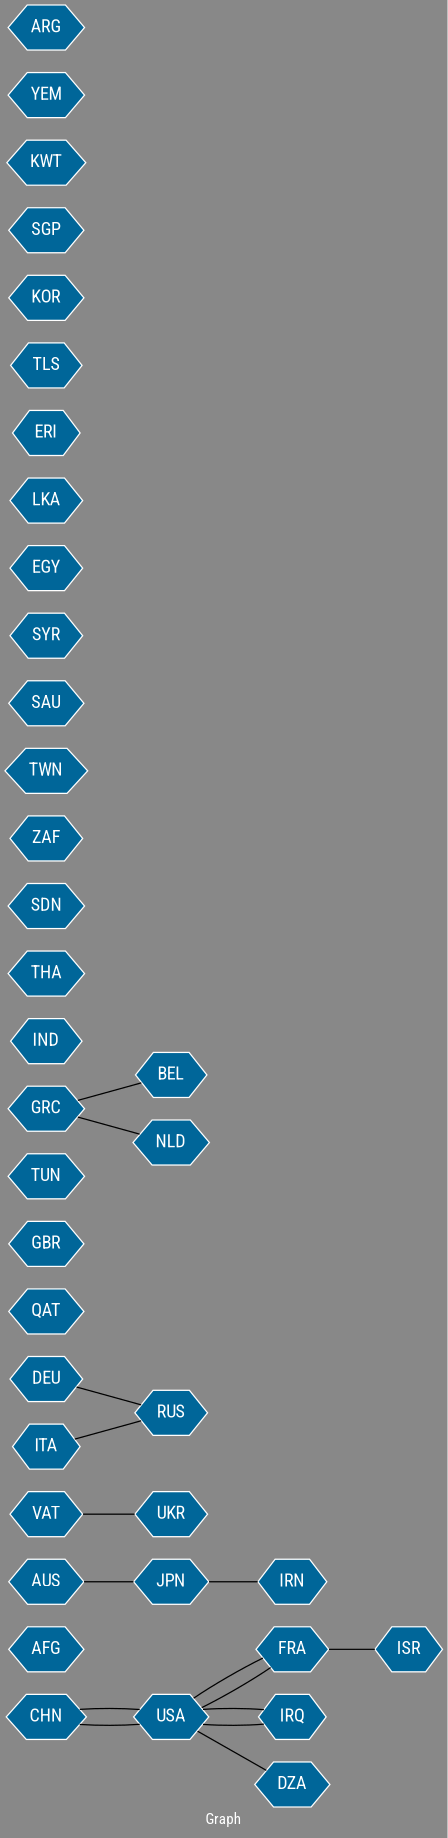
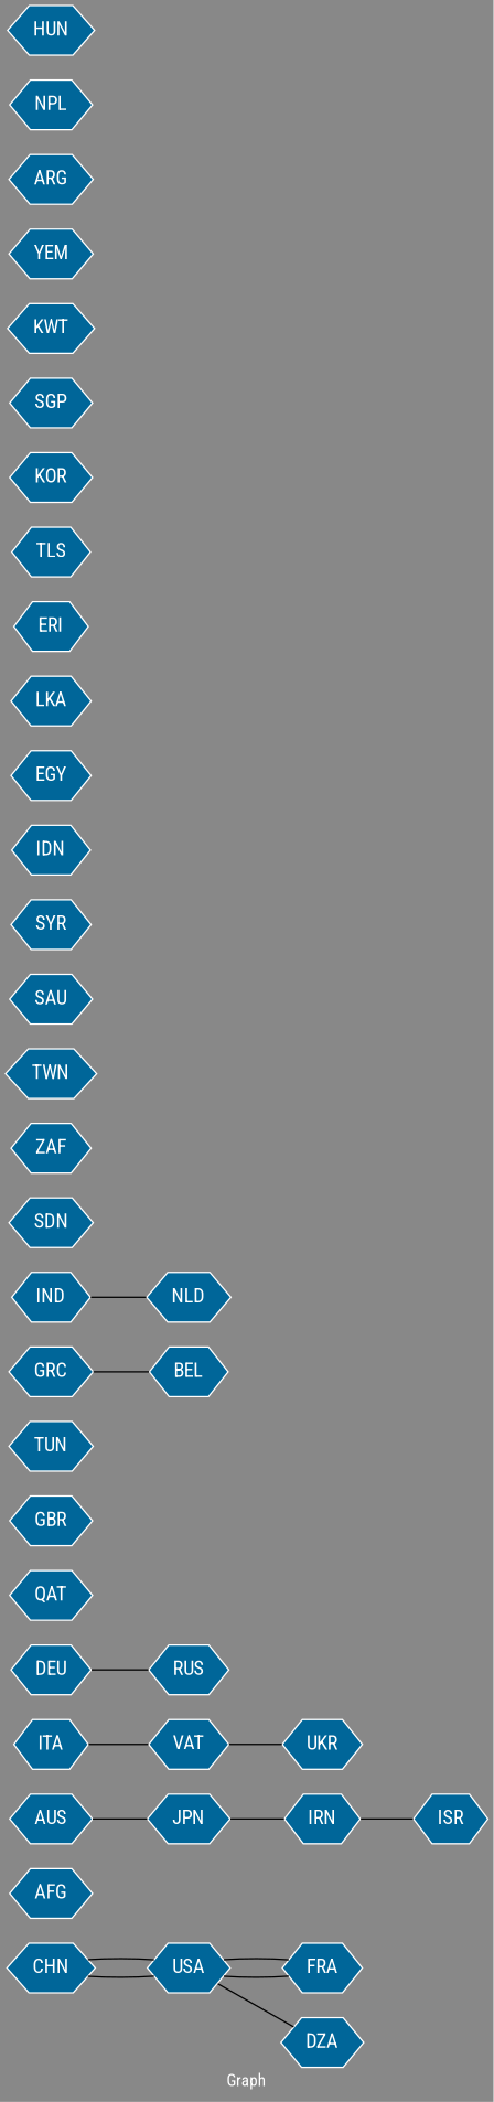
  graph {
    bgcolor="#888888"
    fontcolor=white
    fontname="Roboto Condensed"
    fontsize=12
    label="Graph"
    rankdir=LR
    node [color=white fillcolor="#006699" fontcolor=white fontname="Roboto Condensed" shape=hexagon style=filled]
    edge [arrowhead=open color=black fontcolor=white fontname="Roboto Condensed" fontsize=12 weight=1]
    n1 [label=CHN]
    n2 [label=USA]
    n3 [label=FRA]
-   n4 [label=IRQ]
    n5 [label=DZA]
    n6 [label=AFG]
    n7 [label=JPN]
    n8 [label=IRN]
    n9 [label=VAT]
    n10 [label=UKR]
    n11 [label=RUS]
    n12 [label=ISR]
    n13 [label=QAT]
    n14 [label=DEU]
    n15 [label=GBR]
    n16 [label=TUN]
    n17 [label=GRC]
    n18 [label=BEL]
    n19 [label=NLD]
    n20 [label=IND]
-   n21 [label=THA]
    n22 [label=SDN]
    n23 [label=ZAF]
    n24 [label=TWN]
    n25 [label=SAU]
    n26 [label=SYR]
+   n27 [label=IDN]
    n28 [label=EGY]
    n29 [label=LKA]
    n30 [label=ITA]
    n31 [label=ERI]
    n32 [label=TLS]
    n33 [label=KOR]
    n34 [label=SGP]
    n35 [label=AUS]
    n36 [label=KWT]
    n37 [label=YEM]
    n38 [label=ARG]
+   n39 [label=NPL]
+   n40 [label=HUN]
    n1 -- n2
    n2 -- n1 [weight=2]
    n2 -- n3
-   n2 -- n4
    n2 -- n5
    n3 -- n2 [weight=2]
-   n4 -- n2 [weight=2]
    n7 -- n8
-   n3 -- n12
+   n8 -- n12
    n9 -- n10
    n14 -- n11
    n17 -- n18
-   n17 -- n19
-   n30 -- n11
+   n20 -- n19
+   n30 -- n9
    n35 -- n7
  }
